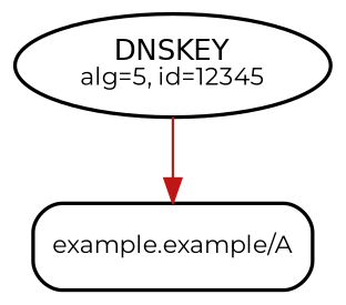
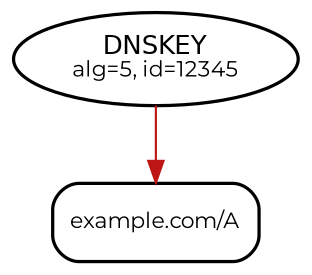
  digraph {
    rankdir=BT
    fontname=Montserrat
    node [penwidth=1.5 fontname=Montserrat]
    n1 [label=<<FONT POINT-SIZE="12" FACE="Helvetica">DNSKEY</FONT><BR/><FONT POINT-SIZE="10">alg=5, id=12345</FONT>>]
-   n2 [fontsize=10 label="example.example/A" shape=rectangle style=rounded]
+   n2 [fontsize=10 label="example.com/A" shape=rectangle style=rounded]
    n2 -> n1 [color="#be1515" dir=back fontname=Montserrat]
  }
